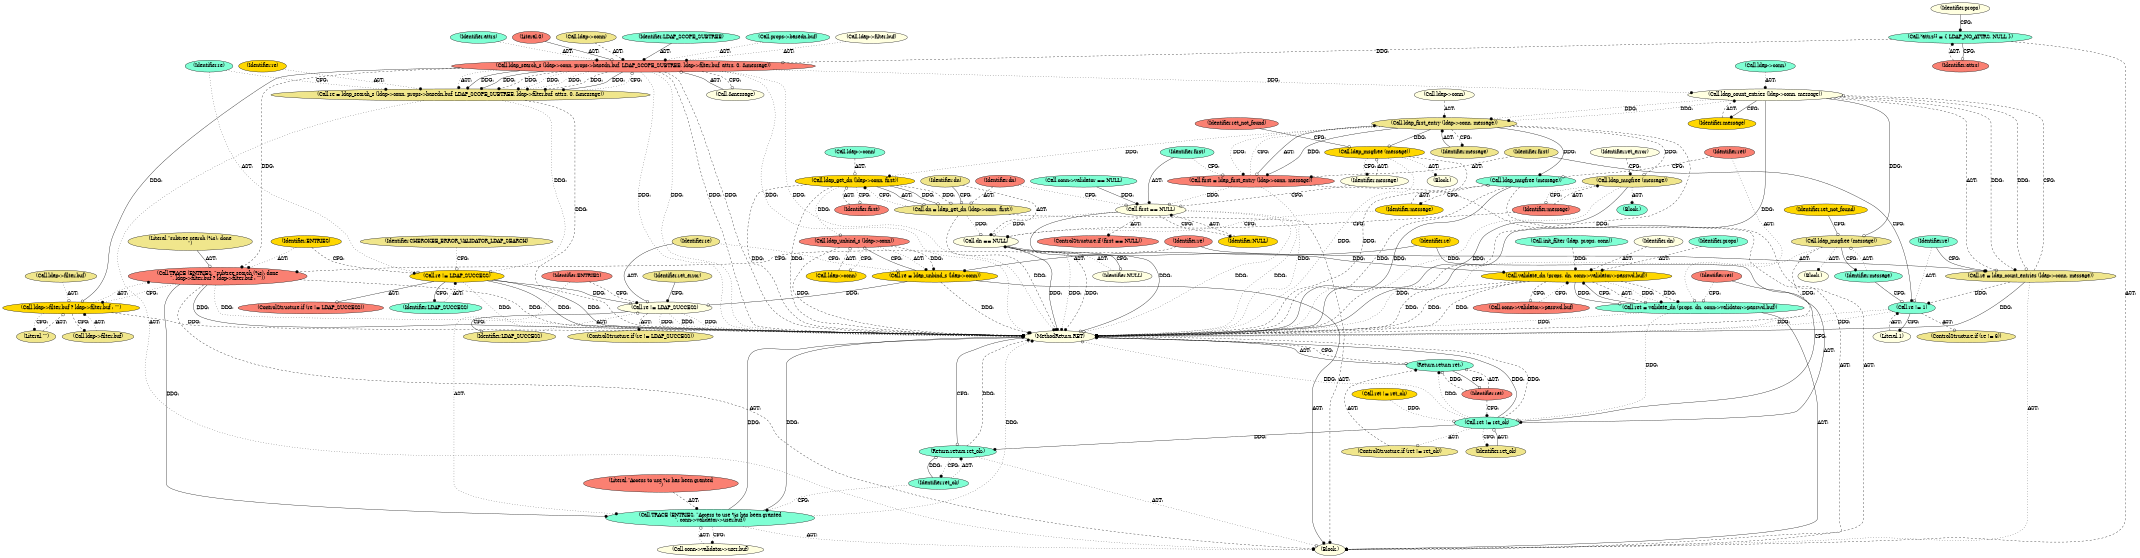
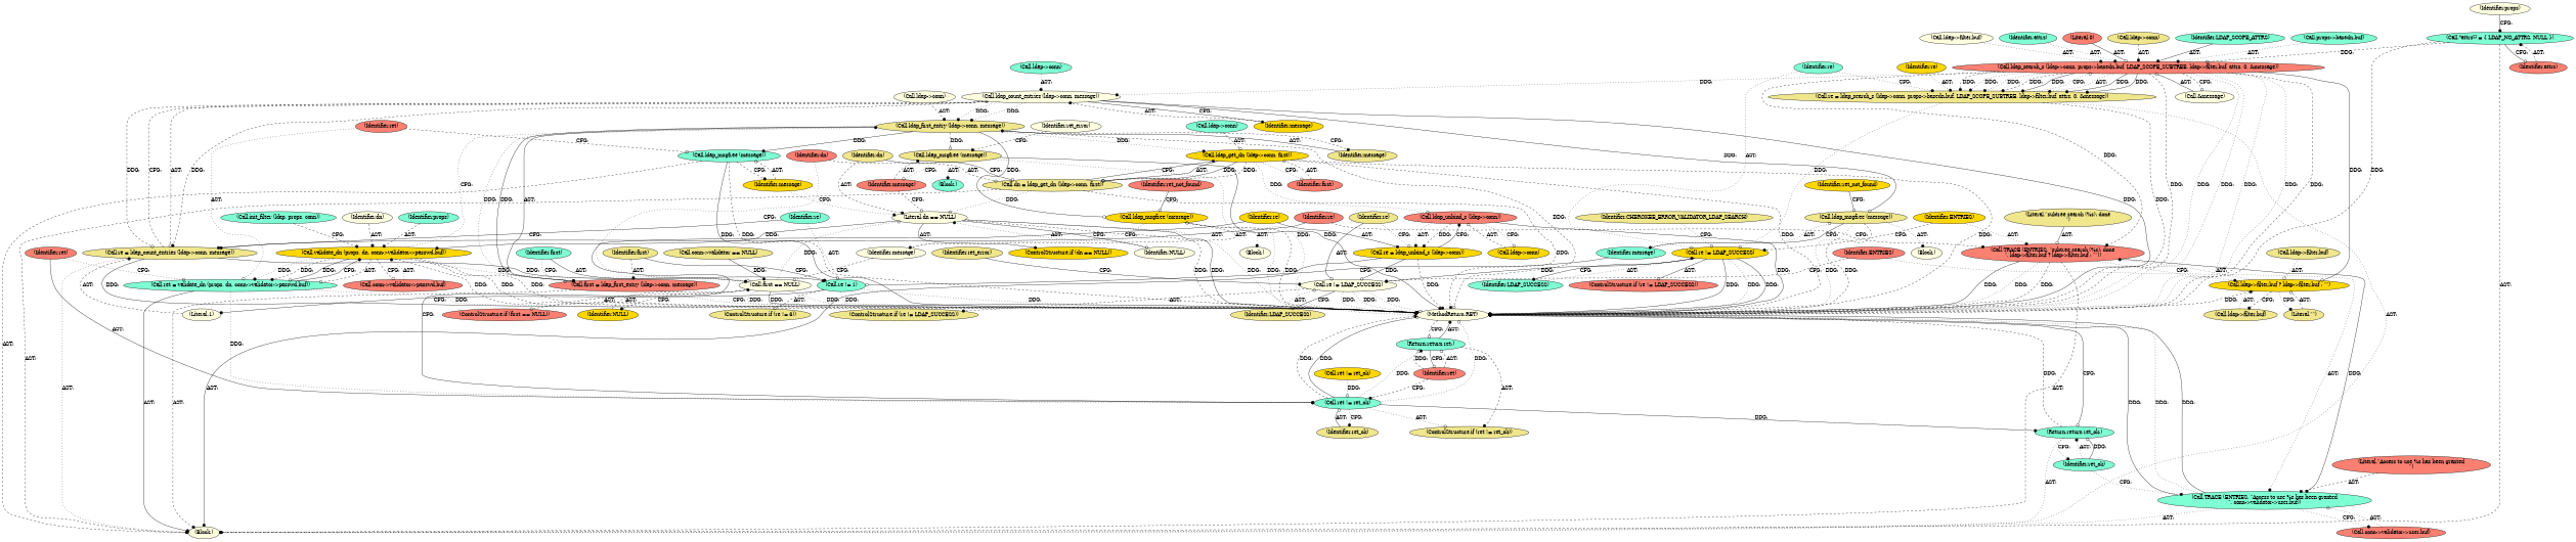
  digraph {
    node [fillcolor=khaki style=filled]
    edge [arrowhead=dot style=dotted]
    n1 [fillcolor=salmon label="(Call,ldap_search_s (ldap->conn, props->basedn.buf, LDAP_SCOPE_SUBTREE, ldap->filter.buf, attrs, 0, &message))"]
    n2 [label="(Call,re = ldap_search_s (ldap->conn, props->basedn.buf, LDAP_SCOPE_SUBTREE, ldap->filter.buf, attrs, 0, &message))"]
    n3 [fillcolor=salmon label="(Call,TRACE (ENTRIES, \"subtree search (%s): done\n\", ldap->filter.buf ? ldap->filter.buf : \"\"))"]
    n4 [fillcolor=gold label="(Call,ldap->filter.buf ? ldap->filter.buf : \"\")"]
    n5 [fillcolor=lightyellow label="(Call,ldap_count_entries (ldap->conn, message))"]
    n6 [fillcolor=lightyellow label="(Call,&message)"]
    n7 [fillcolor=lightyellow label="(MethodReturn,RET)"]
    n8 [fillcolor=lightyellow label="(Block,)"]
    n9 [fillcolor=gold label="(Call,re != LDAP_SUCCESS)"]
    n10 [fillcolor=aquamarine label="(Call,TRACE (ENTRIES, \"Access to use %s has been granted\n\", conn->validator->user.buf))"]
    n11 [label="(Literal,\"\")"]
    n12 [label="(Call,ldap->filter.buf)"]
    n13 [label="(Call,re = ldap_count_entries (ldap->conn, message))"]
    n14 [label="(Call,ldap_msgfree (message))"]
    n15 [label="(Call,ldap_first_entry (ldap->conn, message))"]
    n16 [fillcolor=gold label="(Identifier,message)"]
    n17 [fillcolor=aquamarine label="(Return,return ret;)"]
    n18 [fillcolor=aquamarine label="(Return,return ret_ok;)"]
    n19 [fillcolor=aquamarine label="(Call,*attrs[] = { LDAP_NO_ATTRS, NULL })"]
    n20 [fillcolor=salmon label="(Identifier,attrs)"]
    n21 [fillcolor=lightyellow label="(Call,re != LDAP_SUCCESS)"]
    n22 [fillcolor=salmon label="(ControlStructure,if (re != LDAP_SUCCESS))"]
    n23 [fillcolor=aquamarine label="(Identifier,LDAP_SUCCESS)"]
    n24 [label="(ControlStructure,if (re != LDAP_SUCCESS))"]
    n25 [label="(Identifier,LDAP_SUCCESS)"]
-   n26 [fillcolor=lightyellow label="(Call,conn->validator->user.buf)"]
+   n26 [fillcolor=salmon label="(Call,conn->validator->user.buf)"]
    n27 [fillcolor=aquamarine label="(Call,re != 1)"]
    n28 [fillcolor=lightyellow label="(Block,)"]
    n29 [fillcolor=aquamarine label="(Identifier,message)"]
    n30 [fillcolor=salmon label="(Call,first = ldap_first_entry (ldap->conn, message))"]
    n31 [fillcolor=gold label="(Call,ldap_get_dn (ldap->conn, first))"]
    n32 [fillcolor=gold label="(Call,ldap_msgfree (message))"]
    n33 [label="(Call,ldap_msgfree (message))"]
    n34 [fillcolor=aquamarine label="(Call,ldap_msgfree (message))"]
    n35 [label="(Identifier,message)"]
    n36 [label="(ControlStructure,if (re != 6))"]
    n37 [fillcolor=lightyellow label="(Literal,1)"]
    n38 [fillcolor=lightyellow label="(Call,first == NULL)"]
    n39 [label="(Call,dn = ldap_get_dn (ldap->conn, first))"]
    n40 [fillcolor=salmon label="(Call,ldap_unbind_s (ldap->conn))"]
    n41 [fillcolor=salmon label="(Identifier,first)"]
    n42 [fillcolor=lightyellow label="(Identifier,message)"]
    n43 [fillcolor=lightyellow label="(Block,)"]
    n44 [fillcolor=salmon label="(Identifier,message)"]
    n45 [fillcolor=aquamarine label="(Block,)"]
    n46 [fillcolor=gold label="(Identifier,message)"]
-   n47 [fillcolor=lightyellow label="(Call,dn == NULL)"]
+   n47 [fillcolor=lightyellow label="(Literal,dn == NULL)"]
    n48 [fillcolor=salmon label="(ControlStructure,if (first == NULL))"]
    n49 [fillcolor=gold label="(Identifier,NULL)"]
    n50 [fillcolor=gold label="(Call,validate_dn (props, dn, conn->validator->passwd.buf))"]
+   n51 [fillcolor=gold label="(ControlStructure,if (dn == NULL))"]
    n52 [fillcolor=lightyellow label="(Identifier,NULL)"]
    n53 [fillcolor=gold label="(Call,re = ldap_unbind_s (ldap->conn))"]
    n54 [fillcolor=gold label="(Call,ldap->conn)"]
    n55 [fillcolor=aquamarine label="(Call,ret = validate_dn (props, dn, conn->validator->passwd.buf))"]
    n56 [fillcolor=salmon label="(Call,conn->validator->passwd.buf)"]
    n57 [fillcolor=aquamarine label="(Call,ret != ret_ok)"]
    n58 [label="(ControlStructure,if (ret != ret_ok))"]
    n59 [label="(Identifier,ret_ok)"]
    n60 [fillcolor=salmon label="(Identifier,ret)"]
    n61 [fillcolor=aquamarine label="(Identifier,ret_ok)"]
-   n62 [fillcolor=aquamarine label="(Identifier,LDAP_SCOPE_SUBTREE)"]
+   n62 [fillcolor=aquamarine label="(Identifier,LDAP_SCOPE_ATTRS)"]
    n63 [fillcolor=aquamarine label="(Identifier,props)"]
    n64 [fillcolor=salmon label="(Identifier,ret)"]
    n65 [fillcolor=gold label="(Identifier,re)"]
    n66 [fillcolor=lightyellow label="(Call,ldap->conn)"]
    n67 [label="(Identifier,ret_error)"]
    n68 [fillcolor=gold label="(Identifier,re)"]
    n69 [fillcolor=salmon label="(Identifier,ret_not_found)"]
    n70 [label="(Identifier,CHEROKEE_ERROR_VALIDATOR_LDAP_SEARCH)"]
    n71 [label="(Identifier,re)"]
    n72 [fillcolor=salmon label="(Identifier,re)"]
    n73 [fillcolor=gold label="(Call,ret != ret_ok)"]
    n74 [fillcolor=aquamarine label="(Call,ldap->conn)"]
    n75 [label="(Call,ldap->filter.buf)"]
    n76 [label="(Literal,\"subtree search (%s): done\n\")"]
    n77 [fillcolor=aquamarine label="(Identifier,re)"]
    n78 [fillcolor=salmon label="(Identifier,dn)"]
    n79 [fillcolor=aquamarine label="(Call,props->basedn.buf)"]
    n80 [fillcolor=aquamarine label="(Identifier,re)"]
    n81 [fillcolor=gold label="(Identifier,ENTRIES)"]
    n82 [fillcolor=salmon label="(Identifier,ret)"]
    n83 [fillcolor=aquamarine label="(Call,ldap->conn)"]
    n84 [label="(Identifier,dn)"]
-   n85 [fillcolor=aquamarine label="(Call,conn->validator == NULL)"]
+   n85 [label="(Call,conn->validator == NULL)"]
    n86 [fillcolor=lightyellow label="(Call,ldap->filter.buf)"]
    n87 [fillcolor=aquamarine label="(Identifier,attrs)"]
    n88 [fillcolor=salmon label="(Literal,\"Access to use %s has been granted\n\")"]
    n89 [label="(Identifier,first)"]
    n90 [fillcolor=salmon label="(Identifier,ENTRIES)"]
    n91 [fillcolor=salmon label="(Literal,0)"]
    n92 [fillcolor=lightyellow label="(Identifier,props)"]
    n93 [fillcolor=aquamarine label="(Identifier,first)"]
    n94 [fillcolor=aquamarine label="(Call,init_filter (ldap, props, conn))"]
    n95 [fillcolor=lightyellow label="(Identifier,ret_error)"]
    n96 [fillcolor=lightyellow label="(Identifier,dn)"]
    n97 [label="(Call,ldap->conn)"]
    n98 [fillcolor=gold label="(Identifier,ret_not_found)"]
    n1 -> n2 [label="AST: "]
    n1 -> n2 [label="DDG: " style=solid]
    n1 -> n2 [label="DDG: " style=solid]
    n1 -> n2 [label="DDG: " style=dashed]
    n1 -> n2 [label="DDG: "]
    n1 -> n2 [label="DDG: "]
    n1 -> n2 [label="DDG: " style=dashed]
    n1 -> n2 [label="DDG: " style=solid]
    n1 -> n3 [label="DDG: " style=dashed]
    n1 -> n4 [arrowhead=odot label="DDG: " style=solid]
    n1 -> n5 [label="DDG: "]
    n1 -> n6 [arrowhead=odot label="CFG: " style=dashed]
    n1 -> n7 [label="DDG: "]
    n1 -> n7 [label="DDG: "]
    n1 -> n7 [label="DDG: " style=dashed]
    n1 -> n7 [arrowhead=odot label="DDG: " style=dashed]
    n1 -> n7 [label="DDG: "]
    n1 -> n7 [label="DDG: "]
    n2 -> n1 [arrowhead=odot label="CFG: "]
    n2 -> n7 [arrowhead=odot label="DDG: " style=dashed]
    n2 -> n8 [arrowhead=odot label="AST: "]
    n2 -> n9 [arrowhead=odot label="DDG: "]
    n3 -> n4 [label="CFG: "]
    n3 -> n7 [label="DDG: " style=solid]
    n3 -> n7 [label="DDG: "]
    n3 -> n7 [label="DDG: " style=dashed]
    n3 -> n8 [label="AST: " style=dashed]
    n3 -> n10 [label="DDG: " style=solid]
    n4 -> n3 [label="AST: "]
    n4 -> n7 [arrowhead=odot label="DDG: " style=dashed]
    n4 -> n11 [label="CFG: "]
    n4 -> n12 [label="CFG: " style=dashed]
    n5 -> n7 [arrowhead=odot label="DDG: " style=solid]
    n5 -> n13 [arrowhead=odot label="AST: " style=dashed]
    n5 -> n13 [label="DDG: " style=dashed]
    n5 -> n13 [arrowhead=odot label="DDG: " style=dashed]
    n5 -> n14 [arrowhead=odot label="DDG: " style=solid]
    n5 -> n15 [label="DDG: "]
    n5 -> n15 [label="DDG: "]
    n5 -> n16 [label="CFG: " style=solid]
    n6 -> n1 [arrowhead=odot label="AST: " style=solid]
    n7 -> n17 [arrowhead=odot label="CFG: " style=dashed]
    n7 -> n18 [arrowhead=odot label="CFG: " style=solid]
    n9 -> n7 [arrowhead=odot label="DDG: "]
    n9 -> n7 [label="DDG: " style=solid]
    n9 -> n7 [label="DDG: " style=solid]
    n9 -> n21 [arrowhead=odot label="DDG: " style=solid]
    n9 -> n22 [arrowhead=odot label="AST: " style=solid]
    n9 -> n23 [label="CFG: " style=solid]
    n10 -> n7 [arrowhead=odot label="DDG: " style=solid]
    n10 -> n7 [label="DDG: "]
    n10 -> n7 [arrowhead=odot label="DDG: " style=solid]
    n10 -> n8 [label="AST: "]
    n10 -> n26 [label="CFG: "]
    n11 -> n4 [arrowhead=odot label="AST: " style=dashed]
    n12 -> n4 [label="AST: "]
    n13 -> n5 [arrowhead=odot label="CFG: " style=dashed]
    n13 -> n7 [label="DDG: " style=solid]
    n13 -> n8 [label="AST: "]
-   n13 -> n27 [label="DDG: " style=dashed]
+   n13 -> n27 [label="DDG: " style=solid]
    n14 -> n7 [label="DDG: "]
    n14 -> n7 [label="DDG: " style=dashed]
    n14 -> n28 [label="AST: "]
    n14 -> n29 [label="CFG: " style=solid]
    n15 -> n7 [arrowhead=odot label="DDG: " style=dashed]
    n15 -> n30 [arrowhead=odot label="AST: " style=solid]
    n15 -> n30 [label="DDG: " style=solid]
    n15 -> n30 [label="DDG: "]
    n15 -> n31 [label="DDG: "]
    n15 -> n32 [arrowhead=odot label="DDG: " style=solid]
    n15 -> n33 [arrowhead=odot label="DDG: " style=dashed]
    n15 -> n34 [label="DDG: " style=solid]
    n15 -> n35 [label="CFG: " style=dashed]
    n16 -> n5 [label="AST: " style=dashed]
    n17 -> n7 [label="AST: " style=solid]
-   n58 -> n17 [label="AST: " style=dashed]
+   n17 -> n58 [label="AST: " style=dashed]
    n17 -> n60 [arrowhead=odot label="CFG: " style=solid]
    n18 -> n7 [label="DDG: " style=dashed]
    n18 -> n8 [arrowhead=odot label="AST: "]
    n18 -> n61 [label="CFG: "]
    n19 -> n1 [arrowhead=odot label="DDG: " style=dashed]
+   n19 -> n7 [label="DDG: " style=dashed]
    n19 -> n8 [label="AST: " style=dashed]
    n19 -> n20 [arrowhead=odot label="CFG: " style=solid]
    n20 -> n19 [label="AST: " style=dashed]
    n21 -> n7 [arrowhead=odot label="DDG: "]
    n21 -> n7 [label="DDG: "]
    n21 -> n7 [label="DDG: "]
    n21 -> n24 [label="AST: " style=dashed]
    n21 -> n25 [arrowhead=odot label="CFG: " style=solid]
    n23 -> n9 [label="AST: "]
    n25 -> n21 [arrowhead=odot label="AST: "]
    n26 -> n10 [arrowhead=odot label="AST: "]
    n27 -> n7 [label="DDG: "]
    n27 -> n7 [arrowhead=odot label="DDG: "]
    n27 -> n36 [arrowhead=odot label="AST: " style=dashed]
    n27 -> n37 [label="CFG: " style=solid]
    n29 -> n14 [arrowhead=odot label="AST: "]
    n29 -> n27 [arrowhead=odot label="CFG: " style=solid]
-   n30 -> n7 [arrowhead=odot label="DDG: "]
+   n30 -> n7 [arrowhead=odot label="CFG: "]
    n30 -> n8 [label="AST: " style=dashed]
-   n30 -> n15 [label="CFG: "]
-   n30 -> n38 [arrowhead=odot label="DDG: "]
+   n50 -> n15 [label="CFG: "]
+   n50 -> n38 [arrowhead=odot label="DDG: "]
    n31 -> n7 [label="DDG: " style=dashed]
    n31 -> n7 [label="DDG: " style=dashed]
    n31 -> n39 [arrowhead=odot label="AST: " style=solid]
    n31 -> n39 [arrowhead=odot label="DDG: " style=solid]
    n31 -> n39 [arrowhead=odot label="DDG: " style=dashed]
    n31 -> n40 [arrowhead=odot label="DDG: "]
    n31 -> n41 [arrowhead=odot label="CFG: "]
    n32 -> n7 [label="DDG: " style=dashed]
    n32 -> n7 [label="DDG: "]
    n32 -> n42 [label="CFG: "]
    n32 -> n43 [label="AST: "]
    n33 -> n7 [label="DDG: " style=solid]
    n33 -> n7 [arrowhead=odot label="DDG: "]
    n33 -> n44 [arrowhead=odot label="CFG: "]
    n33 -> n45 [label="AST: "]
    n34 -> n7 [label="DDG: " style=solid]
    n34 -> n7 [arrowhead=odot label="DDG: " style=dashed]
    n34 -> n8 [label="AST: " style=dashed]
    n34 -> n46 [label="CFG: " style=dashed]
    n35 -> n15 [label="AST: " style=solid]
-   n37 -> n27 [label="AST: " style=dashed]
+   n37 -> n13 [label="AST: " style=dashed]
    n38 -> n7 [arrowhead=odot label="DDG: "]
    n38 -> n7 [arrowhead=odot label="DDG: " style=solid]
    n38 -> n7 [arrowhead=odot label="DDG: "]
    n38 -> n47 [arrowhead=odot label="DDG: "]
-   n38 -> n48 [label="AST: " style=dashed]
+   n38 -> n48 [arrowhead=odot label="AST: " style=dashed]
    n38 -> n49 [label="CFG: " style=dashed]
    n39 -> n7 [label="DDG: " style=dashed]
    n39 -> n8 [label="AST: " style=dashed]
-   n39 -> n31 [label="CFG: "]
+   n39 -> n31 [label="CFG: " style=solid]
    n39 -> n47 [arrowhead=odot label="DDG: "]
-   n40 -> n7 [arrowhead=odot label="DDG: " style=dashed]
+   n40 -> n7 [arrowhead=odot label="DDG: " style=solid]
    n40 -> n53 [label="AST: "]
    n40 -> n53 [label="DDG: " style=dashed]
    n40 -> n54 [arrowhead=odot label="CFG: "]
    n41 -> n31 [arrowhead=odot label="AST: " style=dashed]
    n42 -> n32 [arrowhead=odot label="AST: " style=dashed]
    n42 -> n38 [arrowhead=odot label="CFG: " style=dashed]
    n44 -> n33 [label="AST: " style=dashed]
    n44 -> n47 [arrowhead=odot label="CFG: " style=dashed]
    n46 -> n34 [arrowhead=odot label="AST: " style=dashed]
    n46 -> n47 [label="CFG: "]
    n47 -> n7 [label="DDG: " style=solid]
    n47 -> n7 [label="DDG: "]
    n47 -> n7 [label="DDG: " style=dashed]
    n47 -> n50 [label="DDG: " style=solid]
+   n47 -> n51 [label="AST: " style=solid]
    n47 -> n52 [arrowhead=odot label="CFG: " style=solid]
    n49 -> n38 [label="AST: " style=dashed]
    n50 -> n7 [label="DDG: " style=dashed]
    n50 -> n7 [label="DDG: " style=dashed]
    n50 -> n7 [arrowhead=odot label="DDG: " style=dashed]
    n50 -> n55 [arrowhead=odot label="AST: " style=dashed]
    n50 -> n55 [label="DDG: "]
    n50 -> n55 [label="DDG: " style=dashed]
    n50 -> n55 [arrowhead=odot label="DDG: " style=solid]
    n50 -> n56 [arrowhead=odot label="CFG: " style=dashed]
    n52 -> n47 [label="AST: "]
    n53 -> n7 [label="DDG: " style=dashed]
    n53 -> n8 [label="AST: " style=solid]
    n53 -> n21 [arrowhead=odot label="DDG: " style=solid]
-   n53 -> n40 [arrowhead=odot label="CFG: " style=solid]
+   n53 -> n40 [label="CFG: " style=solid]
    n54 -> n40 [arrowhead=odot label="AST: " style=dashed]
    n55 -> n7 [label="DDG: "]
    n55 -> n8 [label="AST: " style=solid]
    n55 -> n50 [label="CFG: " style=solid]
    n55 -> n57 [arrowhead=odot label="DDG: "]
-   n56 -> n50 [label="CFG: "]
+   n56 -> n50 [label="AST: "]
    n57 -> n7 [arrowhead=odot label="DDG: " style=solid]
    n57 -> n7 [label="DDG: " style=dashed]
    n57 -> n7 [arrowhead=odot label="DDG: "]
    n57 -> n17 [label="DDG: "]
    n57 -> n18 [label="DDG: " style=solid]
    n57 -> n58 [arrowhead=odot label="AST: "]
    n57 -> n59 [label="CFG: "]
    n59 -> n57 [arrowhead=odot label="AST: " style=solid]
    n60 -> n17 [arrowhead=odot label="AST: " style=dashed]
    n60 -> n17 [arrowhead=odot label="DDG: " style=dashed]
    n60 -> n57 [label="CFG: " style=dashed]
    n61 -> n10 [label="CFG: "]
    n61 -> n18 [label="AST: "]
    n61 -> n18 [arrowhead=odot label="DDG: " style=solid]
    n62 -> n1 [label="AST: " style=solid]
    n63 -> n50 [label="AST: " style=dashed]
    n64 -> n34 [arrowhead=odot label="CFG: " style=dashed]
    n64 -> n55 [arrowhead=odot label="AST: "]
    n65 -> n53 [label="AST: " style=solid]
    n65 -> n57 [arrowhead=odot label="CFG: " style=solid]
    n66 -> n15 [label="AST: " style=dashed]
    n67 -> n21 [label="CFG: " style=solid]
    n68 -> n2 [label="AST: "]
    n69 -> n32 [arrowhead=odot label="CFG: " style=solid]
    n70 -> n9 [arrowhead=odot label="CFG: "]
    n71 -> n21 [arrowhead=odot label="AST: " style=solid]
    n71 -> n53 [arrowhead=odot label="CFG: "]
    n72 -> n3 [label="CFG: " style=dashed]
    n72 -> n13 [label="AST: " style=solid]
    n73 -> n57 [arrowhead=odot label="DDG: "]
    n74 -> n5 [label="AST: "]
    n75 -> n4 [arrowhead=odot label="AST: "]
    n76 -> n3 [arrowhead=odot label="AST: " style=solid]
    n77 -> n2 [label="CFG: "]
    n77 -> n9 [arrowhead=odot label="AST: "]
    n78 -> n38 [arrowhead=odot label="CFG: "]
    n78 -> n39 [arrowhead=odot label="AST: " style=dashed]
    n79 -> n1 [label="AST: "]
    n80 -> n13 [label="CFG: " style=solid]
    n80 -> n27 [arrowhead=odot label="AST: "]
    n81 -> n3 [label="AST: "]
    n81 -> n9 [label="CFG: " style=dashed]
    n82 -> n55 [arrowhead=odot label="CFG: "]
    n82 -> n57 [label="AST: " style=solid]
    n83 -> n31 [arrowhead=odot label="AST: " style=dashed]
    n84 -> n39 [arrowhead=odot label="CFG: " style=solid]
    n84 -> n47 [label="AST: " style=dashed]
    n85 -> n38 [label="DDG: " style=solid]
    n86 -> n1 [label="AST: "]
    n87 -> n1 [label="AST: "]
    n88 -> n10 [label="AST: " style=dashed]
    n89 -> n27 [label="CFG: " style=solid]
    n89 -> n30 [label="AST: " style=dashed]
    n90 -> n10 [label="AST: "]
    n90 -> n21 [label="CFG: " style=dashed]
    n91 -> n1 [arrowhead=odot label="AST: " style=solid]
    n92 -> n19 [label="CFG: " style=solid]
    n93 -> n30 [arrowhead=odot label="CFG: "]
    n93 -> n38 [label="AST: " style=solid]
-   n94 -> n50 [label="DDG: " style=dashed]
+   n94 -> n50 [label="CFG: " style=dashed]
    n95 -> n33 [label="CFG: " style=dashed]
    n96 -> n50 [label="AST: " style=dashed]
    n97 -> n1 [label="AST: " style=dashed]
    n98 -> n14 [arrowhead=odot label="CFG: " style=solid]
  }
